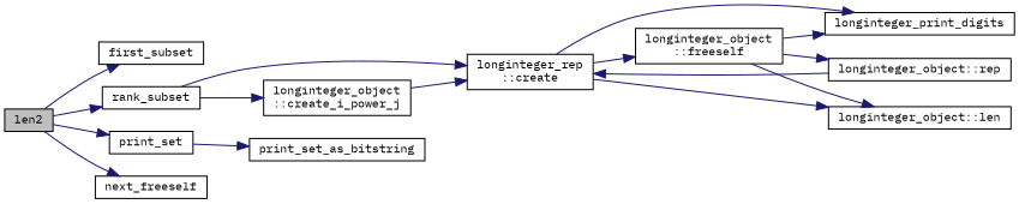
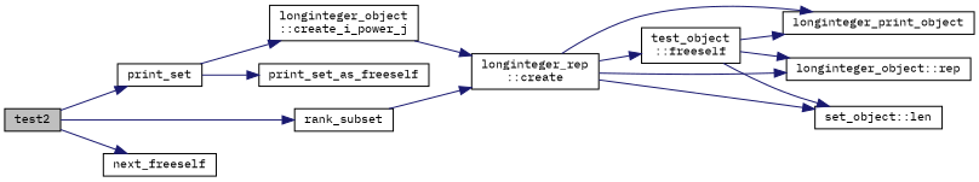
  digraph {
    fontname="IBM Plex Mono"
    rankdir=LR
    node [color=black fillcolor=white fontname="IBM Plex Mono" fontsize=10 shape=record style=filled]
    edge [color=midnightblue fontname="IBM Plex Mono" fontsize=10 labelfontname=Helvetica labelfontsize=10 style=solid]
-   n1 [fillcolor=grey75 fontcolor=black height=0.2 label=len2 width=0.4]
-   n2 [height=0.2 label=first_subset width=0.4]
+   n1 [fillcolor=grey75 fontcolor=black height=0.2 label=test2 width=0.4]
    n3 [height=0.2 label=rank_subset width=0.4]
    n4 [height=0.2 label=print_set width=0.4]
    n5 [height=0.2 label=next_freeself width=0.4]
    n6 [height=0.2 label="longinteger_rep\l::create" width=0.4]
    n7 [height=0.2 label="longinteger_object\l::create_i_power_j" width=0.4]
-   n8 [height=0.2 label=print_set_as_bitstring width=0.4]
-   n9 [height=0.2 label="longinteger_object\l::freeself" width=0.4]
-   n10 [height=0.2 label=longinteger_print_digits width=0.4]
+   n8 [height=0.2 label=print_set_as_freeself width=0.4]
+   n9 [height=0.2 label="test_object\l::freeself" width=0.4]
+   n10 [height=0.2 label=longinteger_print_object width=0.4]
    n11 [height=0.2 label="longinteger_object::rep" width=0.4]
-   n12 [height=0.2 label="longinteger_object::len" width=0.4]
-   n1 -> n2
+   n12 [height=0.2 label="set_object::len" width=0.4]
    n1 -> n3
    n1 -> n4
    n1 -> n5
    n3 -> n6
-   n3 -> n7
+   n4 -> n7
    n4 -> n8
    n6 -> n9
    n6 -> n10
-   n11 -> n6
+   n6 -> n11
    n6 -> n12
    n7 -> n6
    n9 -> n10
    n9 -> n11
    n9 -> n12
  }
